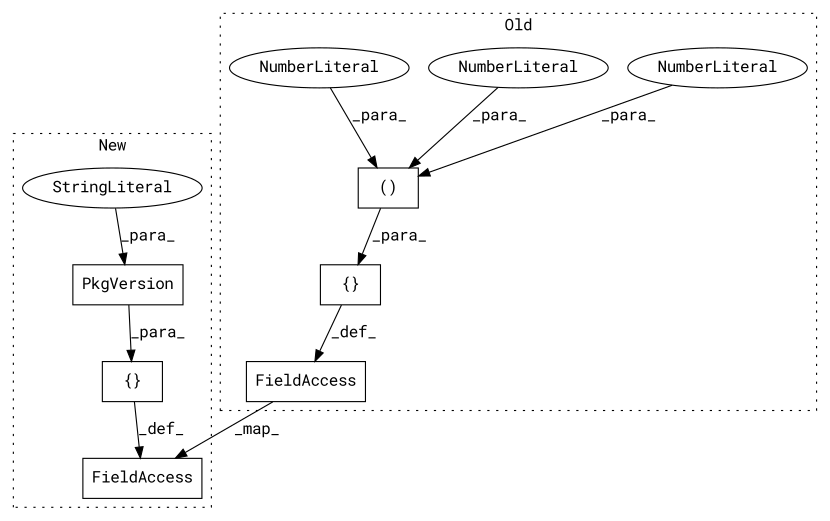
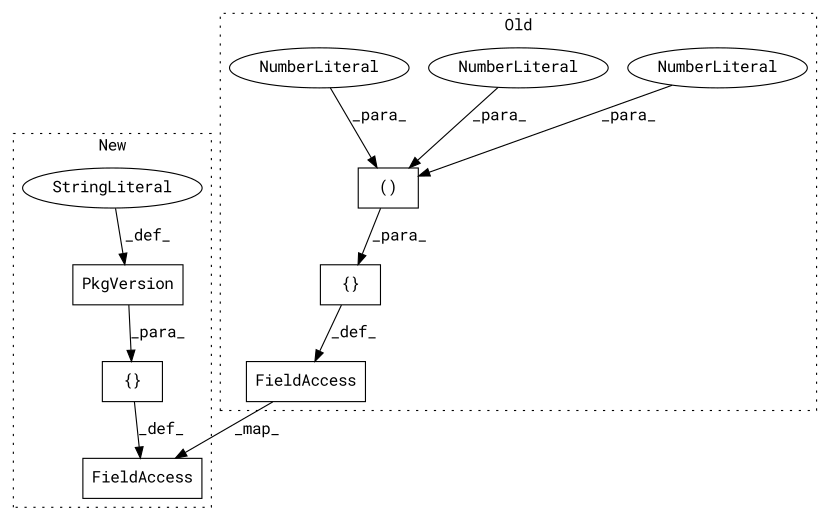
  digraph {
    fontname="Roboto Mono"
    node [a=34 l=1 s=3152 shape=box fontname="Roboto Mono"]
    edge [fontname="Roboto Mono"]
    n1 [a=106 l=29 label="()"]
    n2 [label=NumberLiteral s=3166 shape=ellipse]
    n3 [a=4 l="10,2" label="{}" s="3142,3181"]
    n4 [label=NumberLiteral shape=ellipse]
    n5 [label=NumberLiteral s=3180 shape=ellipse]
    n6 [a=22 l=25 label=FieldAccess s=3099]
    n7 [a=32 l="11,1" label=PkgVersion s="3084,3102"]
    n8 [a=4 l="1,1" label="{}" s="3083,3103"]
    n9 [a=45 l=7 label=StringLiteral s=3095 shape=ellipse]
    n10 [a=22 l=25 label=FieldAccess s=3040]
    subgraph cluster_1 {
      label=Old
      style=dotted
      n1
      n2
      n3
      n4
      n5
      n6
    }
    subgraph cluster_2 {
      label=New
      style=dotted
      n7
      n8
      n9
      n10
    }
    n1 -> n3 [label=_para_]
    n2 -> n1 [label=_para_]
    n3 -> n6 [label=_def_]
    n4 -> n1 [label=_para_]
    n5 -> n1 [label=_para_]
    n6 -> n10 [label=_map_]
    n7 -> n8 [label=_para_]
    n8 -> n10 [label=_def_]
-   n9 -> n7 [label=_para_]
+   n9 -> n7 [label=_def_]
  }
